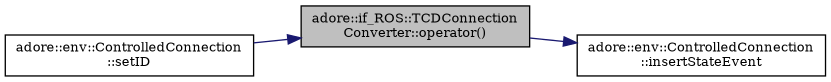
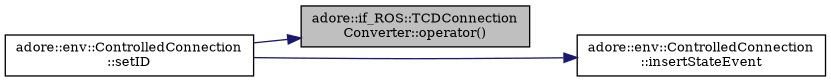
  digraph {
    fontname="DejaVu Serif"
    rankdir=LR
    node [color=black fillcolor=white fontname="DejaVu Serif" fontsize=10 shape=record style=filled]
    edge [color=midnightblue fontname="DejaVu Serif" fontsize=10 labelfontname=Helvetica labelfontsize=10 style=solid]
    n1 [fillcolor=grey75 fontcolor=black height=0.2 label="adore::if_ROS::TCDConnection\lConverter::operator()" width=0.4]
    n2 [height=0.2 label="adore::env::ControlledConnection\l::insertStateEvent" width=0.4]
    n3 [height=0.2 label="adore::env::ControlledConnection\l::setID" width=0.4]
-   n1 -> n2
+   n3 -> n2
    n3 -> n1
  }
